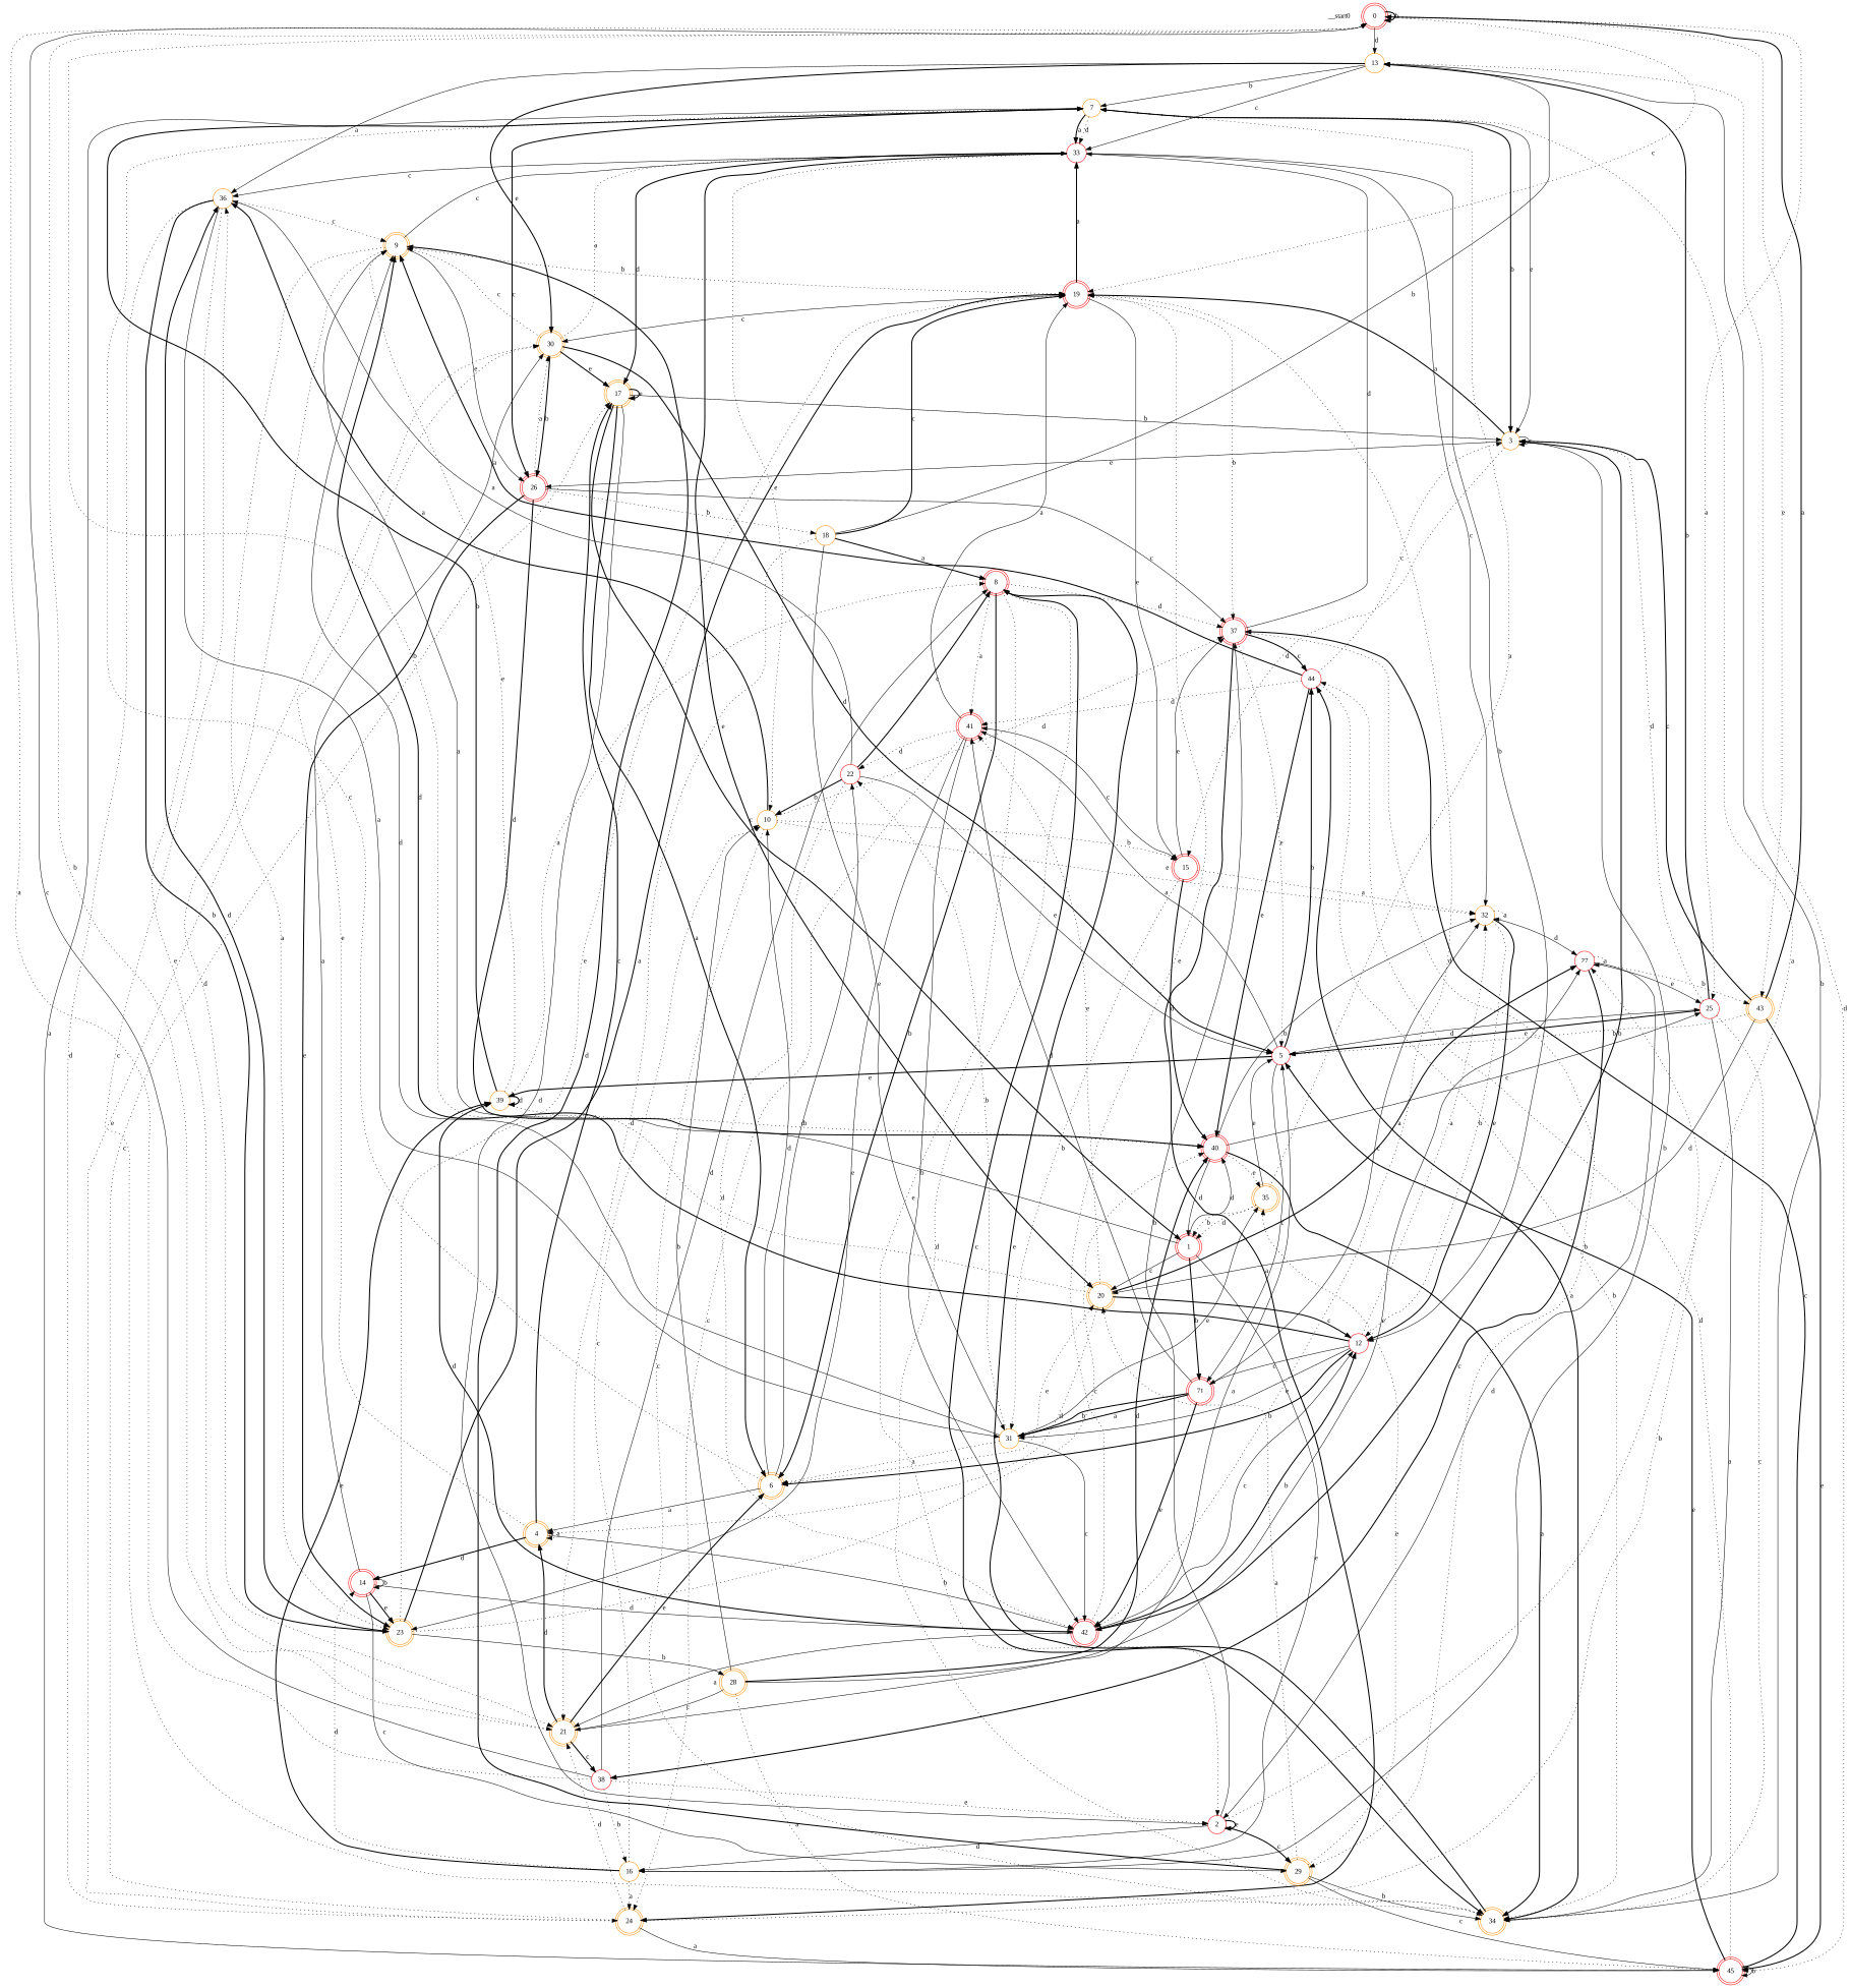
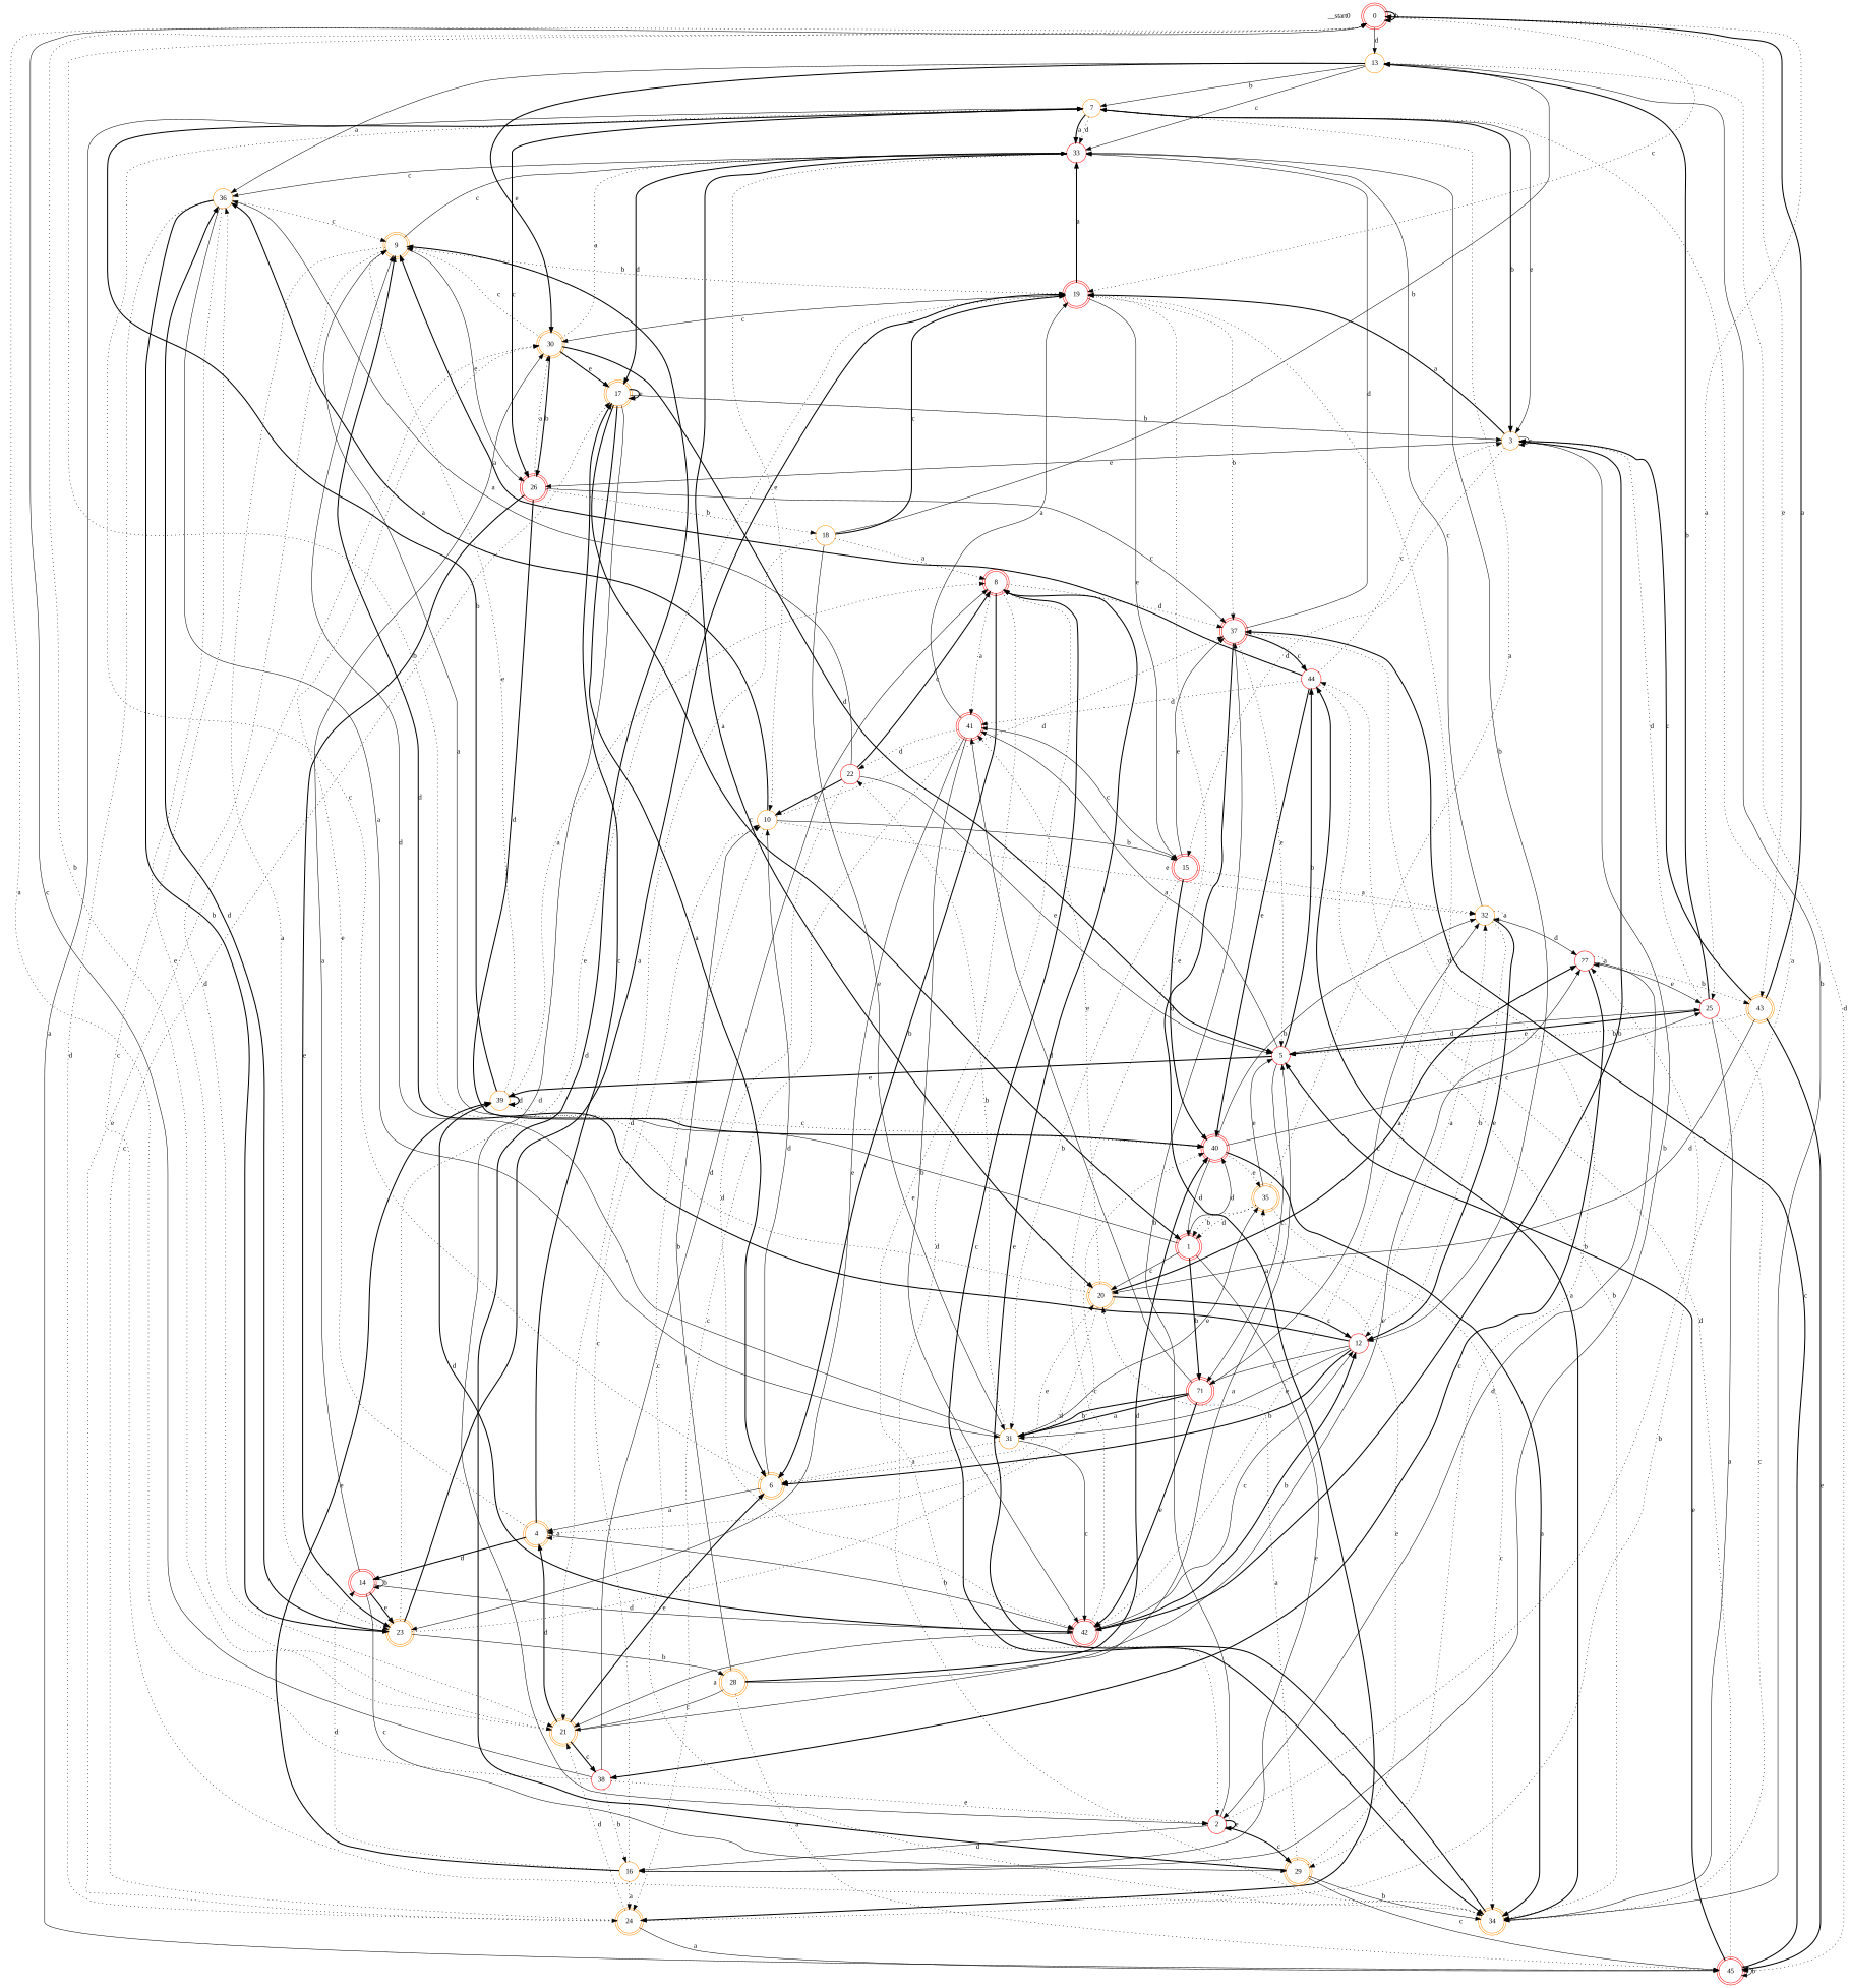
  digraph {
    fontname="Liberation Serif"
    rankdir=TB
    node [color=darkorange fontname="Liberation Serif" shape=doublecircle fillcolor=white style="rounded,filled"]
    edge [fontname="Liberation Serif" style=dotted]
    __start0 [shape=none fillcolor="" style=""]
    n2 [color=red label=0]
    n3 [label=13 shape=circle style=filled]
    n4 [color=red label=19]
    n5 [color=red label=25 shape=circle style=filled]
    n6 [label=43]
    n7 [label=7 shape=circle style=filled]
    n8 [label=30]
    n9 [color=red label=33 shape=circle style=filled]
    n10 [label=36 shape=circle style=filled]
    n11 [color=red label=45]
    n12 [color=red label=37]
    n13 [color=red label=15]
    n14 [color=red label=42]
    n15 [label=3 shape=circle style=filled]
    n16 [color=red label=5 shape=circle style=filled]
    n17 [label=34]
    n18 [label=20]
    n19 [color=red label=1]
    n20 [label=9]
    n21 [color=red label=71]
    n22 [label=16 shape=circle style=filled]
    n23 [color=red label=40]
    n24 [color=red label=26]
    n25 [label=21]
    n26 [label=23]
    n27 [color=red label=41]
    n28 [label=32 shape=circle style=filled]
    n29 [label=31 shape=circle style=filled]
    n30 [color=red label=14]
    n31 [label=39 shape=circle style=filled]
    n32 [label=10 shape=circle style=filled]
    n33 [label=24]
    n34 [label=4]
    n35 [color=red label=12 shape=circle style=filled]
    n36 [color=red label=27 shape=circle style=filled]
    n37 [label=35]
    n38 [color=red label=2 shape=circle style=filled]
    n39 [label=29]
    n40 [color=red label=44 shape=circle style=filled]
    n41 [label=18 shape=circle style=filled]
    n42 [label=17]
    n43 [label=6]
    n44 [color=red label=8]
    n45 [color=red label=22 shape=circle style=filled]
    n46 [color=red label=38 shape=circle style=filled]
    n47 [label=28]
    n2 -> n2 [label=b style=bold]
    n2 -> n3 [label=d style=solid]
    n2 -> n4 [label=c]
    n2 -> n5 [label=a]
    n2 -> n6 [label=e]
    n3 -> n7 [label=b style=solid]
    n3 -> n8 [label=e style=bold]
    n3 -> n9 [label=c style=solid]
    n3 -> n10 [label=a style=solid]
    n3 -> n11 [label=d]
    n4 -> n8 [label=c style=solid]
    n4 -> n9 [label=a style=bold]
    n4 -> n12 [label=b]
    n4 -> n13 [label=e style=solid]
    n4 -> n14 [label=d]
    n5 -> n3 [label=b style=bold]
    n5 -> n15 [label=d]
    n5 -> n16 [label=e style=bold]
    n5 -> n17 [label=a style=solid]
    n5 -> n17 [label=c]
    n6 -> n2 [label=a style=bold]
    n6 -> n11 [label=e style=bold]
    n6 -> n15 [label=c style=bold]
    n6 -> n16 [label=b]
    n6 -> n18 [label=d style=solid]
    n7 -> n9 [label=a style=bold]
    n7 -> n9 [label=d]
    n7 -> n15 [label=b style=bold]
    n7 -> n15 [label=e style=solid]
    n7 -> n24 [label=c style=bold]
    n8 -> n9 [label=a]
    n8 -> n16 [label=d style=bold]
    n8 -> n20 [label=c]
    n8 -> n24 [label=b style=bold]
    n8 -> n42 [label=e style=bold]
    n9 -> n10 [label=c style=solid]
-   n9 -> n18 [label=e style=bold]
+   n9 -> n18 [label=a style=bold]
    n9 -> n32 [label=e]
    n9 -> n35 [label=b style=solid]
    n9 -> n42 [label=d style=bold]
    n10 -> n20 [label=c]
    n10 -> n25 [label=e]
    n10 -> n26 [label=b style=bold]
    n10 -> n29 [label=a style=solid]
    n10 -> n33 [label=d]
    n11 -> n7 [label=a style=solid]
    n11 -> n11 [label=b style=solid]
    n11 -> n12 [label=c style=bold]
    n11 -> n16 [label=e style=bold]
    n11 -> n40 [label=d]
    n12 -> n9 [label=d style=solid]
    n12 -> n16 [label=e]
    n12 -> n33 [label=a style=bold]
    n12 -> n39 [label=b]
    n12 -> n40 [label=c style=bold]
    n13 -> n12 [label=e style=solid]
    n13 -> n23 [label=d style=bold]
    n13 -> n27 [label=c style=solid]
    n13 -> n28 [label=a]
    n13 -> n29 [label=b]
    n14 -> n4 [label=e]
    n14 -> n25 [label=a style=solid]
    n14 -> n31 [label=d style=bold]
    n14 -> n35 [label=b style=bold]
    n14 -> n35 [label=c style=solid]
    n15 -> n4 [label=a style=bold]
    n15 -> n13 [label=d]
    n15 -> n14 [label=b style=bold]
    n15 -> n15 [label=c style=solid]
    n15 -> n24 [label=e style=solid]
    n16 -> n5 [label=d style=solid]
    n16 -> n21 [label=c style=solid]
    n16 -> n27 [label=a style=solid]
    n16 -> n31 [label=e style=bold]
    n16 -> n40 [label=b style=bold]
    n17 -> n3 [label=b style=solid]
    n17 -> n10 [label=c]
    n17 -> n40 [label=a style=bold]
    n17 -> n44 [label=d]
    n17 -> n44 [label=e style=bold]
    n18 -> n2 [label=b]
    n18 -> n27 [label=e]
    n18 -> n34 [label=d]
    n18 -> n35 [label=c style=bold]
    n18 -> n36 [label=a style=bold]
    n19 -> n18 [label=c style=solid]
    n19 -> n20 [label=a style=solid]
    n19 -> n21 [label=b style=bold]
    n19 -> n22 [label=e style=solid]
    n19 -> n23 [label=d style=solid]
    n20 -> n4 [label=b]
    n20 -> n9 [label=c style=solid]
    n20 -> n24 [label=e style=solid]
    n20 -> n25 [label=d]
    n20 -> n26 [label=a]
    n21 -> n14 [label=e style=bold]
    n21 -> n27 [label=d style=solid]
    n21 -> n28 [label=c style=solid]
    n21 -> n29 [label=a style=bold]
    n21 -> n29 [label=b style=bold]
    n22 -> n15 [label=b style=solid]
    n22 -> n30 [label=d]
    n22 -> n31 [label=e style=bold]
    n22 -> n32 [label=c]
    n22 -> n33 [label=a]
    n23 -> n5 [label=c style=solid]
    n23 -> n17 [label=a style=bold]
    n23 -> n19 [label=d style=solid]
    n23 -> n28 [label=b style=solid]
    n23 -> n37 [label=e]
    n24 -> n8 [label=a]
    n24 -> n12 [label=c style=solid]
    n24 -> n23 [label=d style=bold]
    n24 -> n26 [label=e style=bold]
    n24 -> n41 [label=b]
    n25 -> n2 [label=b]
    n25 -> n16 [label=a style=solid]
    n25 -> n34 [label=d style=bold]
    n25 -> n43 [label=e style=bold]
    n25 -> n46 [label=c style=bold]
    n26 -> n4 [label=a style=bold]
    n26 -> n4 [label=e]
    n26 -> n10 [label=d style=bold]
    n26 -> n23 [label=c]
    n26 -> n47 [label=b style=solid]
    n27 -> n4 [label=a style=solid]
    n27 -> n14 [label=b style=solid]
    n27 -> n26 [label=e style=solid]
    n27 -> n33 [label=c]
    n27 -> n45 [label=d]
-   n9 -> n28 [label=c style=solid]
+   n28 -> n9 [label=c style=solid]
    n28 -> n28 [label=a]
    n28 -> n35 [label=b]
    n28 -> n35 [label=e style=bold]
    n28 -> n36 [label=d style=solid]
    n29 -> n14 [label=c style=solid]
    n29 -> n20 [label=d style=solid]
    n29 -> n37 [label=e style=solid]
    n29 -> n43 [label=a]
    n29 -> n45 [label=b]
    n30 -> n8 [label=a style=solid]
    n30 -> n14 [label=d style=solid]
    n30 -> n26 [label=e style=bold]
    n30 -> n30 [label=b style=solid]
    n30 -> n39 [label=c style=solid]
    n31 -> n7 [label=b style=bold]
    n31 -> n20 [label=e]
    n31 -> n23 [label=c]
    n31 -> n31 [label=d style=bold]
    n31 -> n44 [label=a]
    n32 -> n10 [label=a style=bold]
    n32 -> n12 [label=d]
-   n32 -> n13 [label=b]
+   n32 -> n13 [label=b style=solid]
    n32 -> n17 [label=c]
    n32 -> n28 [label=e]
    n33 -> n8 [label=e]
    n33 -> n11 [label=a style=solid]
    n33 -> n25 [label=d]
    n33 -> n36 [label=b]
    n33 -> n42 [label=c]
    n34 -> n8 [label=e]
    n34 -> n14 [label=b style=solid]
    n34 -> n30 [label=d style=bold]
    n34 -> n34 [label=a]
    n34 -> n42 [label=c style=bold]
    n35 -> n20 [label=d style=bold]
    n35 -> n21 [label=c style=solid]
    n35 -> n28 [label=a]
    n35 -> n29 [label=e style=solid]
    n35 -> n43 [label=b style=bold]
    n36 -> n5 [label=e style=solid]
    n36 -> n6 [label=b]
    n36 -> n36 [label=a]
    n36 -> n38 [label=d style=solid]
    n36 -> n46 [label=c style=bold]
    n37 -> n7 [label=a]
    n37 -> n16 [label=e style=solid]
+   n37 -> n17 [label=c]
    n37 -> n19 [label=b]
    n37 -> n19 [label=d]
    n38 -> n7 [label=a]
    n38 -> n12 [label=b style=solid]
    n38 -> n22 [label=d style=solid]
    n38 -> n38 [label=e style=bold]
    n38 -> n39 [label=c style=bold]
    n39 -> n11 [label=c style=solid]
    n39 -> n17 [label=b style=solid]
    n39 -> n18 [label=a]
    n39 -> n20 [label=d style=bold]
    n39 -> n37 [label=e]
    n40 -> n15 [label=c]
    n40 -> n17 [label=b]
    n40 -> n20 [label=a style=bold]
    n40 -> n23 [label=e style=bold]
    n40 -> n27 [label=d]
    n41 -> n3 [label=b style=solid]
    n41 -> n4 [label=c style=bold]
    n41 -> n25 [label=d]
    n41 -> n29 [label=e style=solid]
-   n41 -> n44 [label=a style=bold]
+   n41 -> n44 [label=a]
    n42 -> n15 [label=b style=solid]
    n42 -> n19 [label=c style=bold]
    n42 -> n38 [label=d style=solid]
    n42 -> n42 [label=e style=bold]
    n42 -> n43 [label=a style=bold]
    n43 -> n7 [label=c]
    n43 -> n18 [label=e]
    n43 -> n32 [label=d style=solid]
    n43 -> n34 [label=a style=solid]
-   n43 -> n45 [label=b style=solid]
    n44 -> n12 [label=d]
    n44 -> n17 [label=c style=bold]
    n44 -> n27 [label=a]
    n44 -> n38 [label=e]
    n44 -> n43 [label=b style=bold]
    n45 -> n10 [label=a style=solid]
    n45 -> n14 [label=d]
    n45 -> n16 [label=e style=solid]
    n45 -> n32 [label=b style=bold]
    n45 -> n44 [label=c style=bold]
    n46 -> n2 [label=a]
    n46 -> n2 [label=c style=solid]
    n46 -> n22 [label=b]
    n46 -> n38 [label=e]
    n46 -> n44 [label=d style=solid]
    n47 -> n11 [label=a]
    n47 -> n23 [label=d style=bold]
    n47 -> n25 [label=c style=solid]
    n47 -> n32 [label=b style=solid]
    n47 -> n36 [label=e style=solid]
  }
